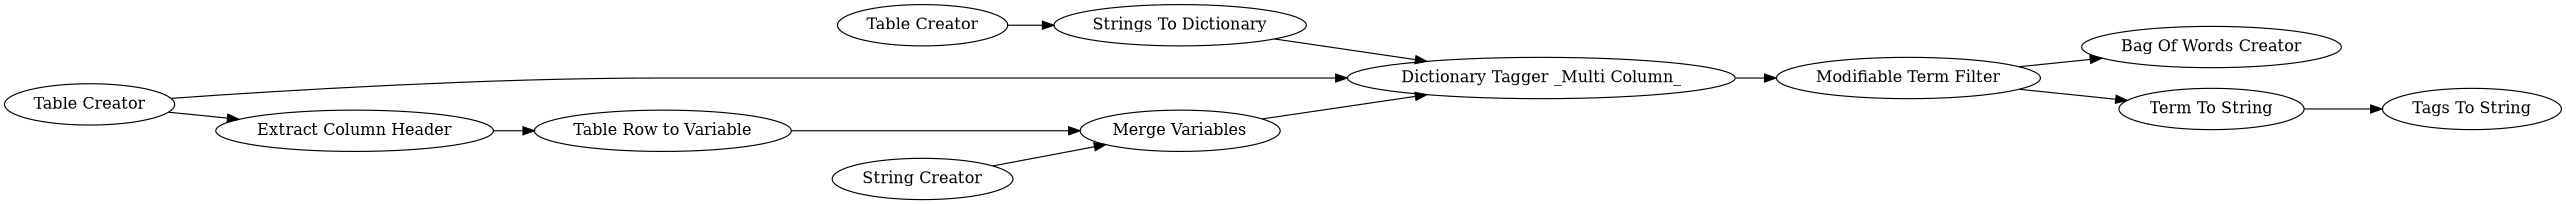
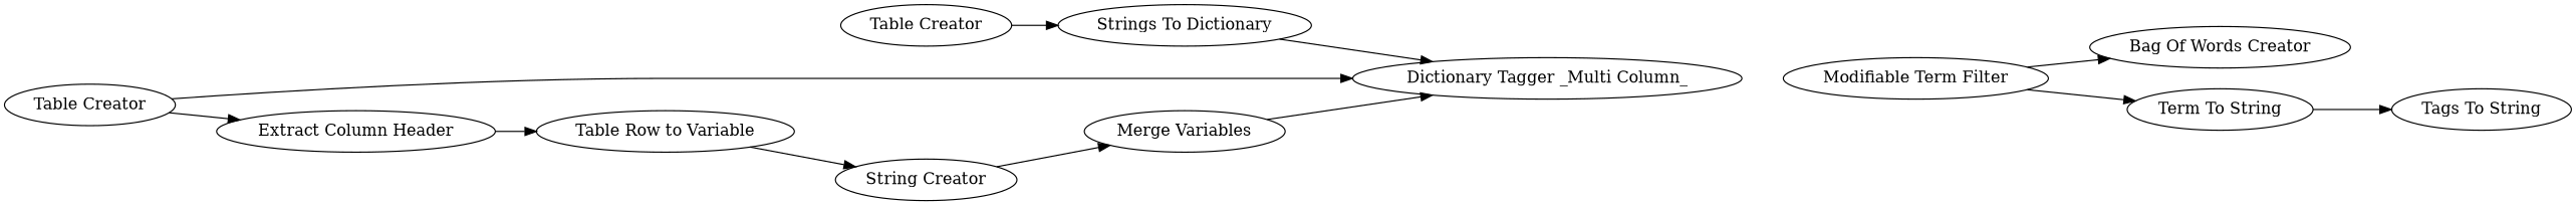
  digraph {
    rankdir=LR
    n1 [label="Table Creator"]
    n2 [label="Strings To Dictionary"]
    n3 [label="Dictionary Tagger _Multi Column_"]
    n4 [label="Modifiable Term Filter"]
    n5 [label="Table Creator"]
    n6 [label="Extract Column Header"]
    n7 [label="Table Row to Variable"]
    n8 [label="Bag Of Words Creator"]
    n9 [label="Term To String"]
    n10 [label="Merge Variables"]
    n11 [label="Tags To String"]
    n12 [label="String Creator"]
    n1 -> n2
    n2 -> n3
-   n3 -> n4
    n4 -> n8
    n4 -> n9
    n5 -> n3
    n5 -> n6
    n6 -> n7
-   n7 -> n10
+   n7 -> n12
    n9 -> n11
    n10 -> n3
    n12 -> n10
  }
